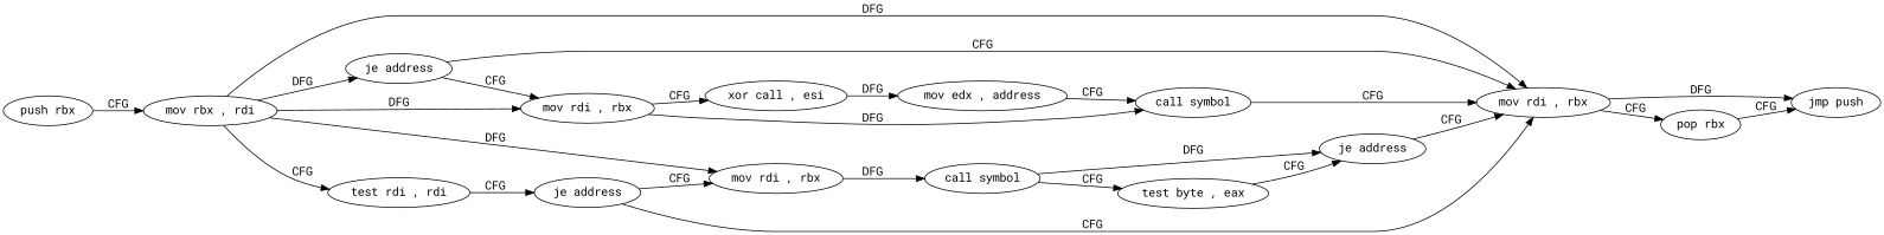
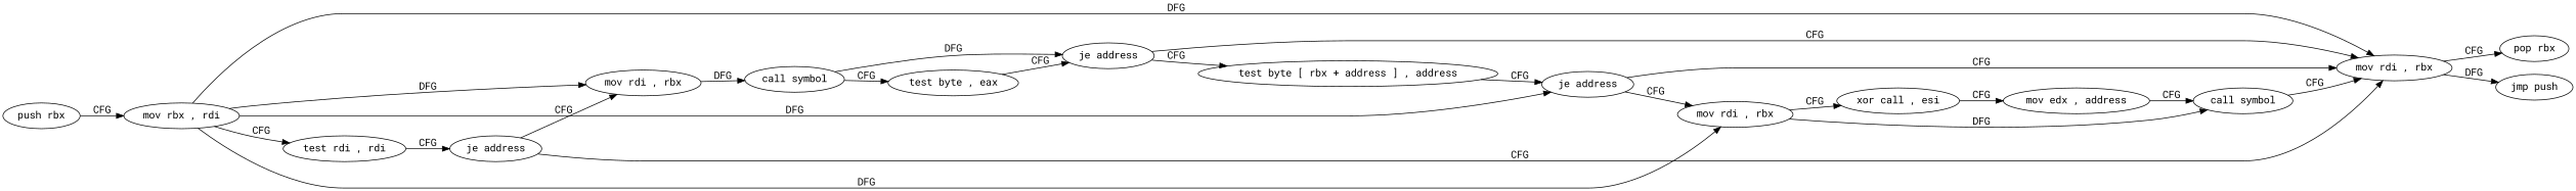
  digraph {
    fontname="Roboto Mono"
    rankdir=LR
    node [fontname="Roboto Mono"]
    edge [fontname="Roboto Mono"]
    n1 [label="push rbx"]
    n2 [label="mov rbx , rdi"]
    n3 [label="test rdi , rdi"]
    n4 [label="mov rdi , rbx"]
    n5 [label="mov rdi , rbx"]
    n6 [label="je address"]
    n7 [label="mov rdi , rbx"]
    n8 [label="je address"]
    n9 [label="pop rbx"]
    n10 [label="jmp push"]
    n11 [label="call symbol"]
    n12 [label="xor call , esi"]
    n13 [label="call symbol"]
    n14 [label="test byte , eax"]
    n15 [label="je address"]
+   n16 [label="test byte [ rbx + address ] , address"]
    n17 [label="mov edx , address"]
    n1 -> n2 [label=CFG]
    n2 -> n3 [label=CFG]
    n2 -> n4 [label=DFG]
    n2 -> n5 [label=DFG]
    n2 -> n6 [label=DFG]
    n2 -> n7 [label=DFG]
    n3 -> n8 [label=CFG]
    n4 -> n9 [label=CFG]
    n4 -> n10 [label=DFG]
    n5 -> n11 [label=DFG]
    n6 -> n4 [label=CFG]
    n6 -> n7 [label=CFG]
    n7 -> n12 [label=CFG]
    n7 -> n13 [label=DFG]
    n8 -> n4 [label=CFG]
    n8 -> n5 [label=CFG]
-   n9 -> n10 [label=CFG]
    n11 -> n14 [label=CFG]
    n11 -> n15 [label=DFG]
-   n12 -> n17 [label=DFG]
+   n12 -> n17 [label=CFG]
    n13 -> n4 [label=CFG]
    n14 -> n15 [label=CFG]
    n15 -> n4 [label=CFG]
+   n15 -> n16 [label=CFG]
+   n16 -> n6 [label=CFG]
    n17 -> n13 [label=CFG]
  }
